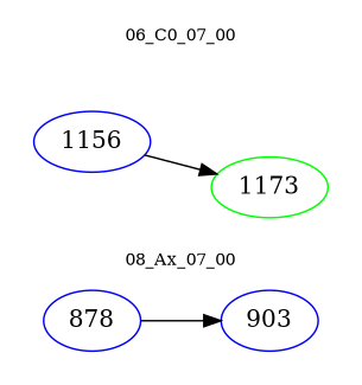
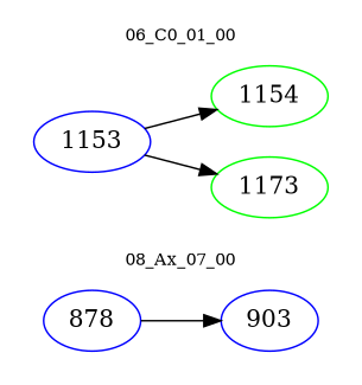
  digraph {
    rankdir=LR
    node [color=blue]
    edge [color=black]
    n1 [label=878]
    n2 [label=903]
-   n3 [label=1156]
+   n3 [label=1153]
    n4 [color=green label=1173]
+   n5 [color=green label=1154]
    subgraph cluster_1 {
      color=white
      fontsize=10
      label="08_Ax_07_00"
      n1
      n2
    }
    subgraph cluster_2 {
      color=white
      fontsize=10
-     label="06_C0_07_00"
+     label="06_C0_01_00"
      n3
      n4
+     n5
    }
    n1 -> n2
    n3 -> n4
+   n3 -> n5
  }
